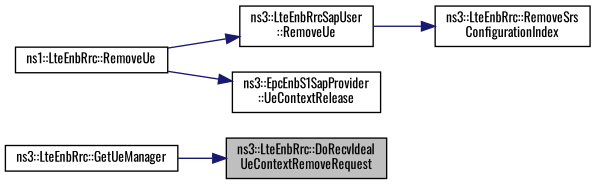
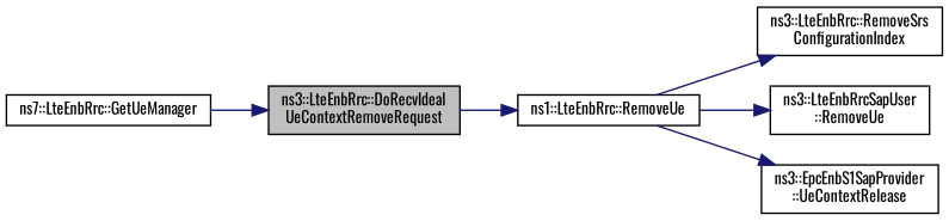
  digraph {
    fontname=Oswald
    rankdir=LR
    node [color=black fillcolor=white fontname=Oswald fontsize=10 shape=record style=filled]
    edge [color=midnightblue fontname=Oswald fontsize=10 labelfontname=Helvetica labelfontsize=10 style=solid]
    n1 [fillcolor=grey75 fontcolor=black height=0.2 label="ns3::LteEnbRrc::DoRecvIdeal\lUeContextRemoveRequest" width=0.4]
    n2 [height=0.2 label="ns1::LteEnbRrc::RemoveUe" width=0.4]
-   n3 [height=0.2 label="ns3::LteEnbRrc::GetUeManager" width=0.4]
+   n3 [height=0.2 label="ns7::LteEnbRrc::GetUeManager" width=0.4]
    n4 [height=0.2 label="ns3::LteEnbRrc::RemoveSrs\lConfigurationIndex" width=0.4]
    n5 [height=0.2 label="ns3::LteEnbRrcSapUser\l::RemoveUe" width=0.4]
    n6 [height=0.2 label="ns3::EpcEnbS1SapProvider\l::UeContextRelease" width=0.4]
-   n5 -> n4
+   n1 -> n2
+   n2 -> n4
    n2 -> n5
    n2 -> n6
    n3 -> n1
  }
